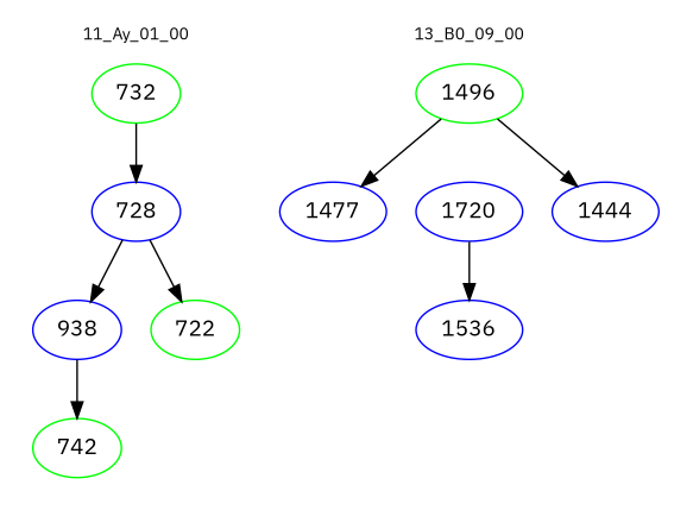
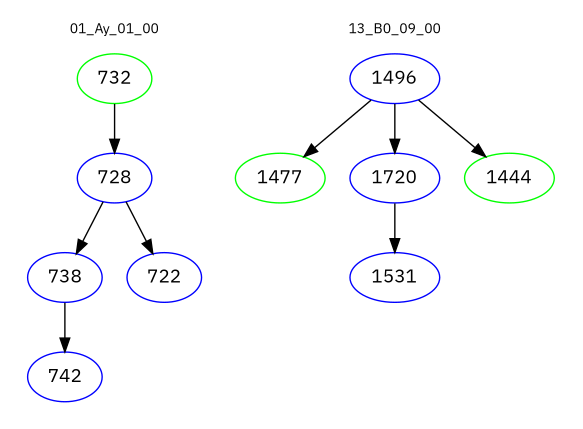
  digraph {
    fontname="IBM Plex Sans"
    node [color=blue fontname="IBM Plex Sans"]
    edge [color=black fontname="IBM Plex Sans"]
    n1 [color=green label=732]
    n2 [label=728]
-   n3 [label=938]
-   n4 [color=green label=722]
-   n5 [color=green label=742]
-   n6 [color=green label=1496]
-   n7 [label=1477]
+   n3 [label=738]
+   n4 [label=722]
+   n5 [label=742]
+   n6 [label=1496]
+   n7 [color=green label=1477]
    n8 [label=1720]
-   n9 [label=1444]
-   n10 [label=1536]
+   n9 [color=green label=1444]
+   n10 [label=1531]
    subgraph cluster_1 {
      color=white
      fontsize=10
-     label="11_Ay_01_00"
+     label="01_Ay_01_00"
      n1
      n2
      n3
      n4
      n5
    }
    subgraph cluster_2 {
      color=white
      fontsize=10
      label="13_B0_09_00"
      n6
      n7
      n8
      n9
      n10
    }
    n1 -> n2
    n2 -> n3
    n2 -> n4
    n3 -> n5
    n6 -> n7
+   n6 -> n8
    n6 -> n9
    n8 -> n10
  }
